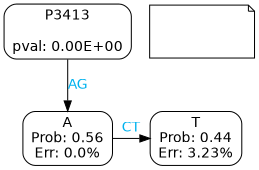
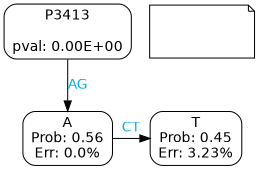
  digraph {
    ranksep=equally
    splines=polylines
    node [color=black fillcolor=white fontname=helvetica shape=box style="filled, rounded"]
    edge [fontcolor=deepskyblue2 fontname=helvetica]
    n1 [label="A\nProb: 0.56\nErr: 0.0%"]
-   n2 [label="T\nProb: 0.44\nErr: 3.23%"]
+   n2 [label="T\nProb: 0.45\nErr: 3.23%"]
    n3 [align=left fontcolor=white fontsize=10 label="Response : P1864\nClasses: A|G|T\nIn ACC: 0.99\nOut ACC: 0.86\n" shape=note style=filled]
    n4 [label="P3413\n\npval: 0.00E+00"]
    subgraph sub_1 {
      rank=same
      n1
      n2
    }
    subgraph sub_2 {
      rank=same
      n3
      n4
    }
    n1 -> n2 [label=CT]
    n4 -> n1 [label=AG]
  }
